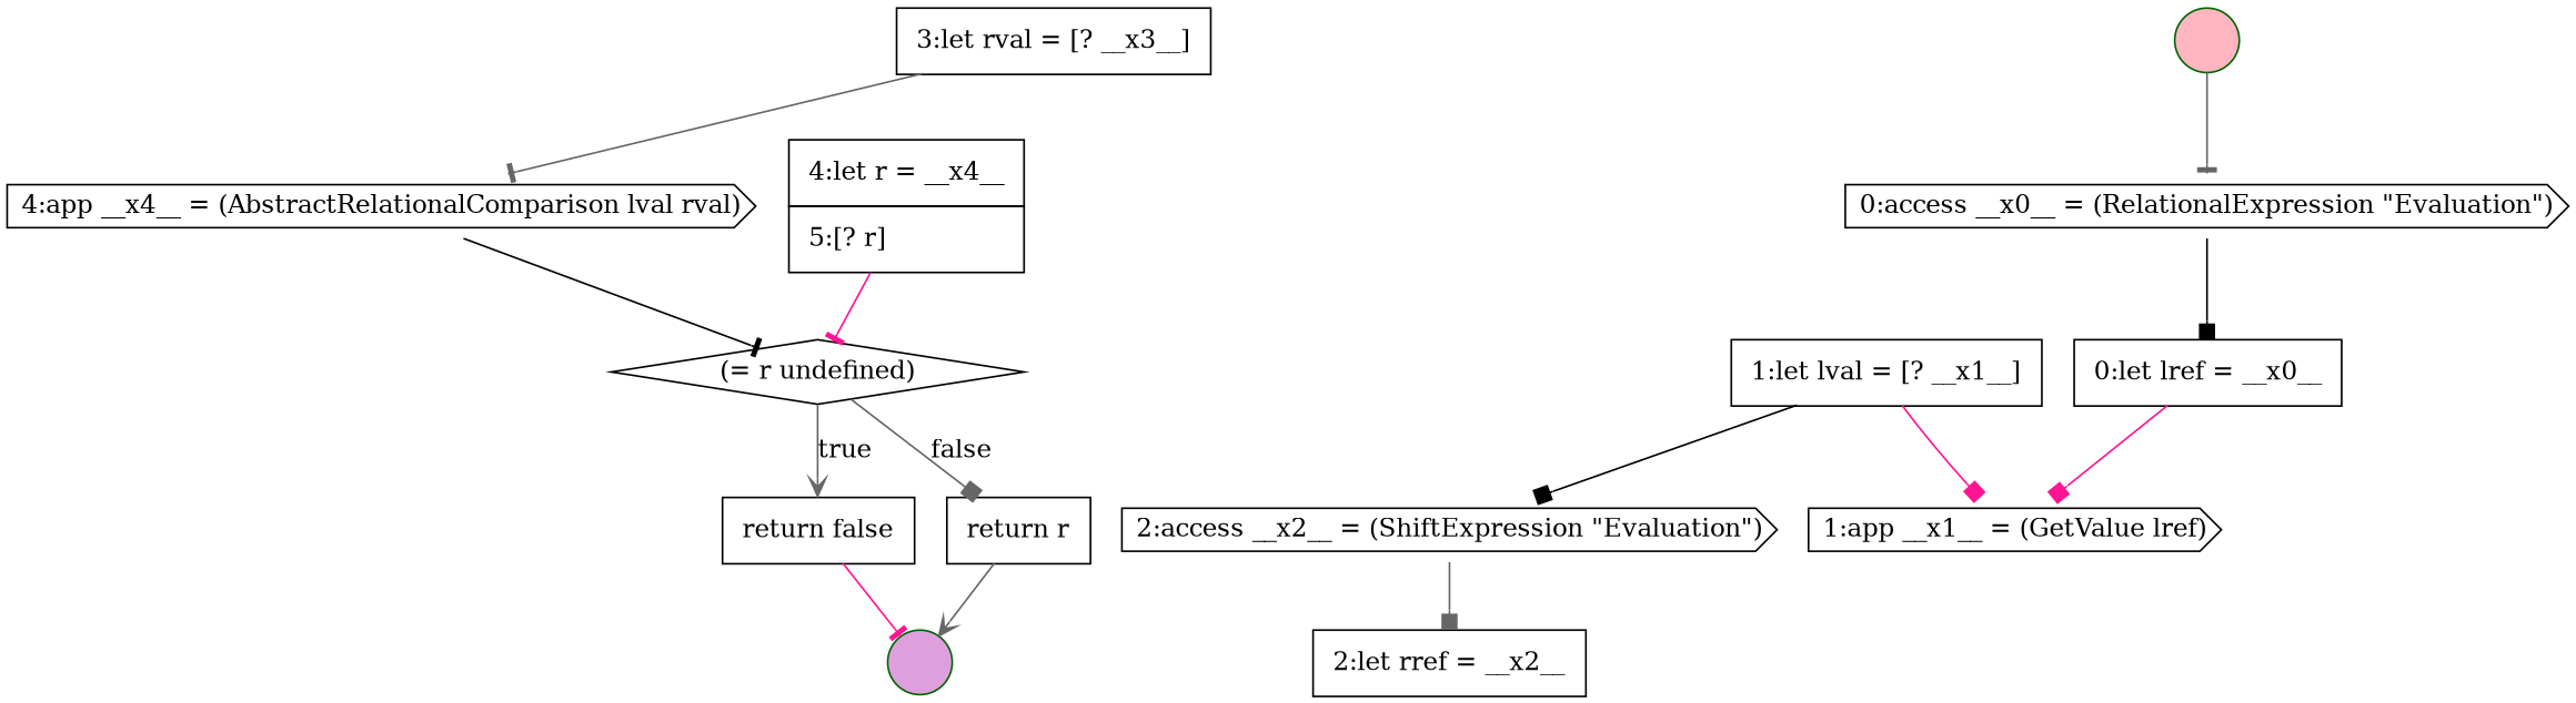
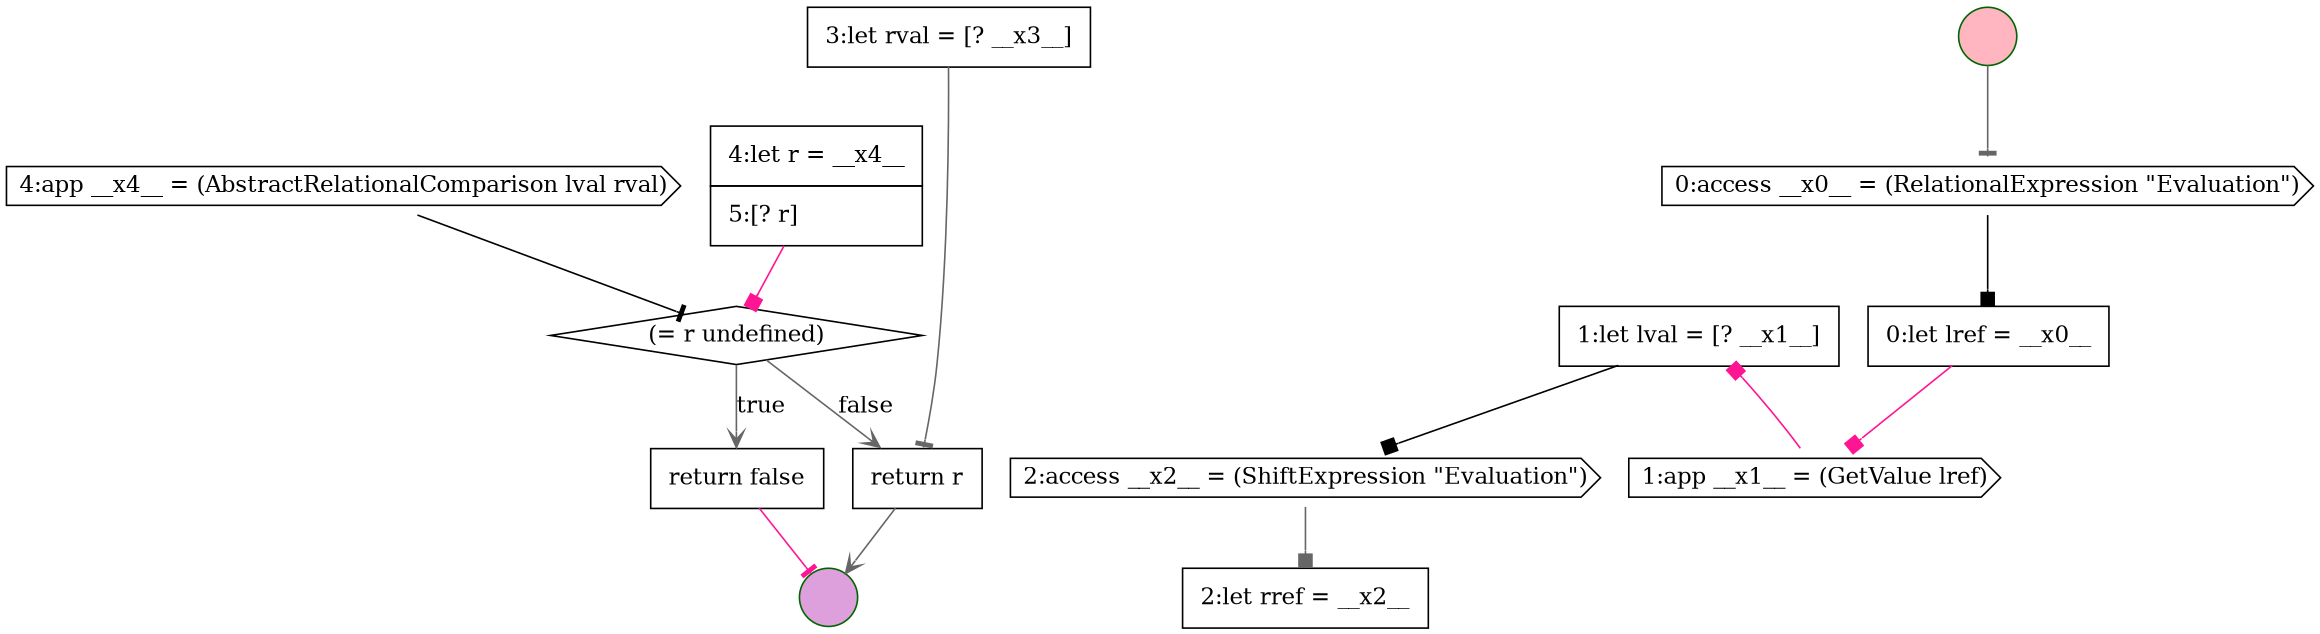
  digraph {
    node [color=black fillcolor=white shape=none style=filled]
    edge [arrowhead=box color=gray40]
    n1 [label=<<font color="black">4:app __x4__ = (AbstractRelationalComparison lval rval)</font>> shape=cds]
    n2 [label=<<font color="black">(= r undefined)</font>> shape=diamond]
    n3 [label=<<font color="black">     <table border="0" cellborder="1" cellspacing="0" cellpadding="10">       <tr><td align="left">4:let r = __x4__</td></tr>       <tr><td align="left">5:[? r]</td></tr>     </table>   </font>> margin=0]
    n4 [color=darkgreen fillcolor=plum label=" " shape=circle]
    n5 [label=<<font color="black">     <table border="0" cellborder="1" cellspacing="0" cellpadding="10">       <tr><td align="left">return false</td></tr>     </table>   </font>> margin=0]
    n6 [label=<<font color="black">     <table border="0" cellborder="1" cellspacing="0" cellpadding="10">       <tr><td align="left">return r</td></tr>     </table>   </font>> margin=0]
    n7 [label=<<font color="black">     <table border="0" cellborder="1" cellspacing="0" cellpadding="10">       <tr><td align="left">3:let rval = [? __x3__]</td></tr>     </table>   </font>> margin=0]
    n8 [label=<<font color="black">     <table border="0" cellborder="1" cellspacing="0" cellpadding="10">       <tr><td align="left">1:let lval = [? __x1__]</td></tr>     </table>   </font>> margin=0]
    n9 [label=<<font color="black">2:access __x2__ = (ShiftExpression &quot;Evaluation&quot;)</font>> shape=cds]
    n10 [label=<<font color="black">     <table border="0" cellborder="1" cellspacing="0" cellpadding="10">       <tr><td align="left">2:let rref = __x2__</td></tr>     </table>   </font>> margin=0]
    n11 [color=darkgreen fillcolor=lightpink label=" " shape=circle]
    n12 [label=<<font color="black">0:access __x0__ = (RelationalExpression &quot;Evaluation&quot;)</font>> shape=cds]
    n13 [label=<<font color="black">     <table border="0" cellborder="1" cellspacing="0" cellpadding="10">       <tr><td align="left">0:let lref = __x0__</td></tr>     </table>   </font>> margin=0]
    n14 [label=<<font color="black">1:app __x1__ = (GetValue lref)</font>> shape=cds]
    n1 -> n2 [arrowhead=tee color=black]
    n2 -> n5 [arrowhead=vee label=<<font color="black">true</font>>]
-   n2 -> n6 [label=<<font color="black">false</font>>]
-   n3 -> n2 [arrowhead=tee color=deeppink]
+   n2 -> n6 [arrowhead=vee label=<<font color="black">false</font>>]
+   n3 -> n2 [color=deeppink]
    n5 -> n4 [arrowhead=tee color=deeppink]
    n6 -> n4 [arrowhead=vee]
-   n7 -> n1 [arrowhead=tee]
+   n7 -> n6 [arrowhead=tee]
    n8 -> n9 [color=black]
    n9 -> n10
    n11 -> n12 [arrowhead=tee]
    n12 -> n13 [color=black]
    n13 -> n14 [color=deeppink]
-   n8 -> n14 [color=deeppink]
+   n14 -> n8 [color=deeppink]
  }
